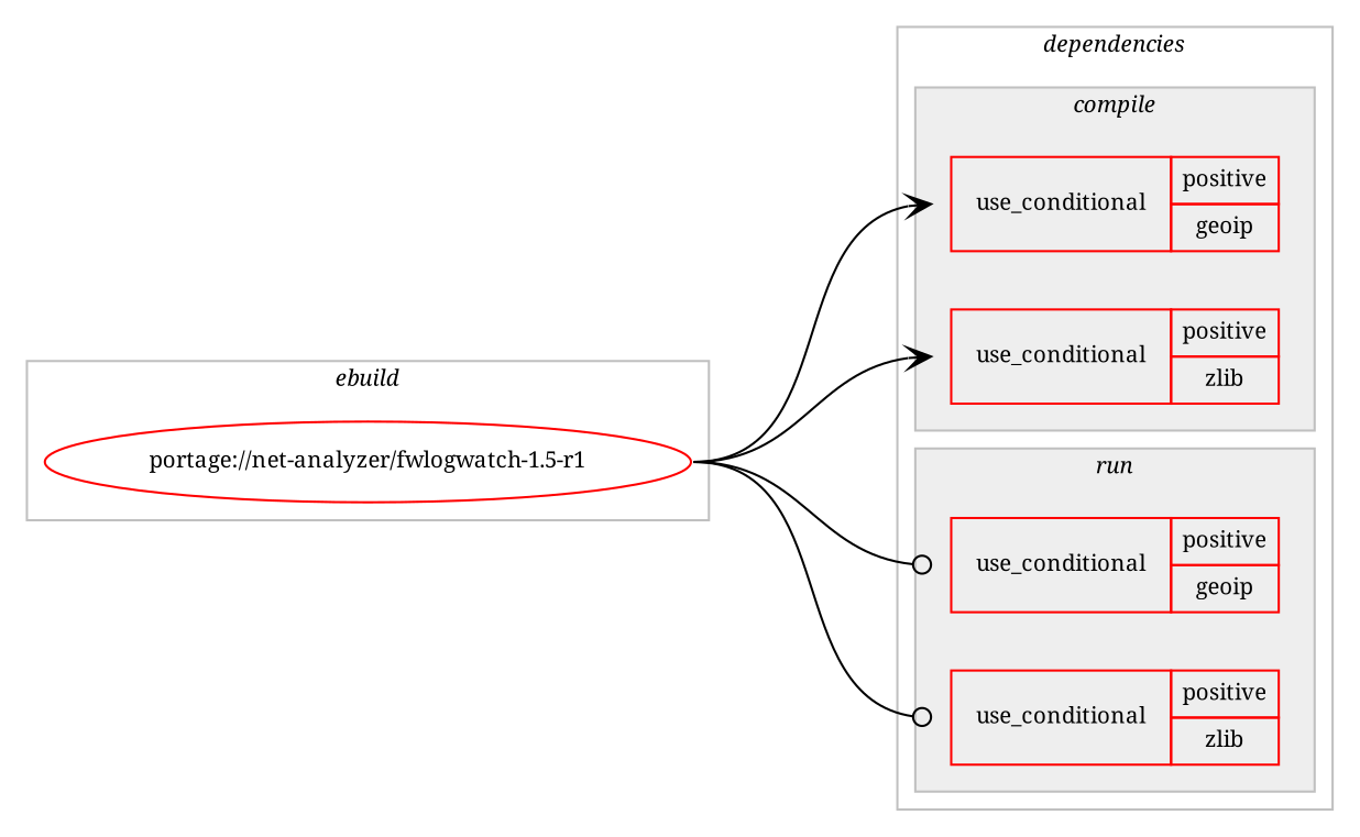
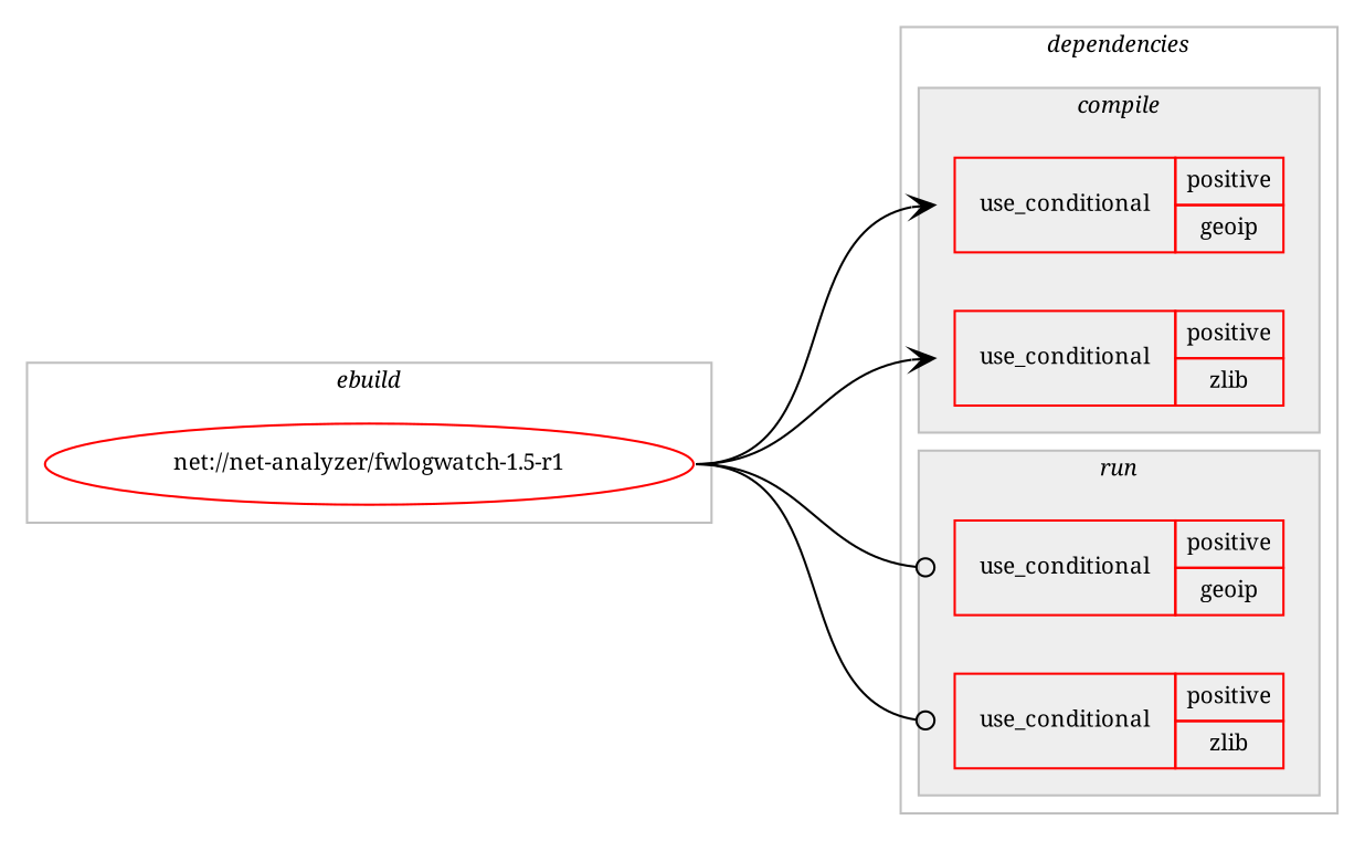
  digraph {
    compound=true
    concentrate=true
    fontname="Noto Serif"
    fontsize=10
    newrank=true
    rankdir=LR
    ranksep=1.5
    node [color=red fontname="Noto Serif" fontsize=10 shape=none]
    edge [arrowhead=vee headport=w style=solid tailport=e weight=20 fontname="Noto Serif"]
-   n1 [label="portage://net-analyzer/fwlogwatch-1.5-r1" width=4 shape=""]
+   n1 [label="net://net-analyzer/fwlogwatch-1.5-r1" width=4 shape=""]
    n2 [label=<<TABLE BORDER="0" CELLBORDER="1" CELLSPACING="0" CELLPADDING="4"><TR><TD ROWSPAN="3" CELLPADDING="10">use_conditional</TD></TR><TR><TD>positive</TD></TR><TR><TD>geoip</TD></TR></TABLE>>]
    n3 [label=<<TABLE BORDER="0" CELLBORDER="1" CELLSPACING="0" CELLPADDING="4"><TR><TD ROWSPAN="3" CELLPADDING="10">use_conditional</TD></TR><TR><TD>positive</TD></TR><TR><TD>zlib</TD></TR></TABLE>>]
    n4 [label=<<TABLE BORDER="0" CELLBORDER="1" CELLSPACING="0" CELLPADDING="4"><TR><TD ROWSPAN="3" CELLPADDING="10">use_conditional</TD></TR><TR><TD>positive</TD></TR><TR><TD>geoip</TD></TR></TABLE>>]
    n5 [label=<<TABLE BORDER="0" CELLBORDER="1" CELLSPACING="0" CELLPADDING="4"><TR><TD ROWSPAN="3" CELLPADDING="10">use_conditional</TD></TR><TR><TD>positive</TD></TR><TR><TD>zlib</TD></TR></TABLE>>]
    subgraph cluster_1 {
      color=gray
      label=<<i>ebuild</i>>
      rank=same
      n1
    }
    subgraph cluster_2 {
      color=gray
      label=<<i>dependencies</i>>
      subgraph cluster_3 {
        color=gray
        fillcolor="#eeeeee"
        label=<<i>compile</i>>
        style=filled
        subgraph sub_4 {
          color=gray
          fillcolor="#eeeeee"
          label=<<i>compile</i>>
          style=filled
          n2
        }
        subgraph sub_5 {
          color=gray
          fillcolor="#eeeeee"
          label=<<i>compile</i>>
          style=filled
          n3
        }
      }
      subgraph cluster_6 {
        color=gray
        fillcolor="#eeeeee"
        label=<<i>compile and run</i>>
        style=filled
      }
      subgraph cluster_7 {
        color=gray
        fillcolor="#eeeeee"
        label=<<i>run</i>>
        style=filled
        subgraph sub_8 {
          color=gray
          fillcolor="#eeeeee"
          label=<<i>run</i>>
          style=filled
          n4
        }
        subgraph sub_9 {
          color=gray
          fillcolor="#eeeeee"
          label=<<i>run</i>>
          style=filled
          n5
        }
      }
    }
    subgraph cluster_10 {
      color=gray
      label=<<i>candidates</i>>
      rank=same
    }
    n1 -> n2
    n1 -> n3
    n1 -> n4 [arrowhead=odot]
    n1 -> n5 [arrowhead=odot]
  }
